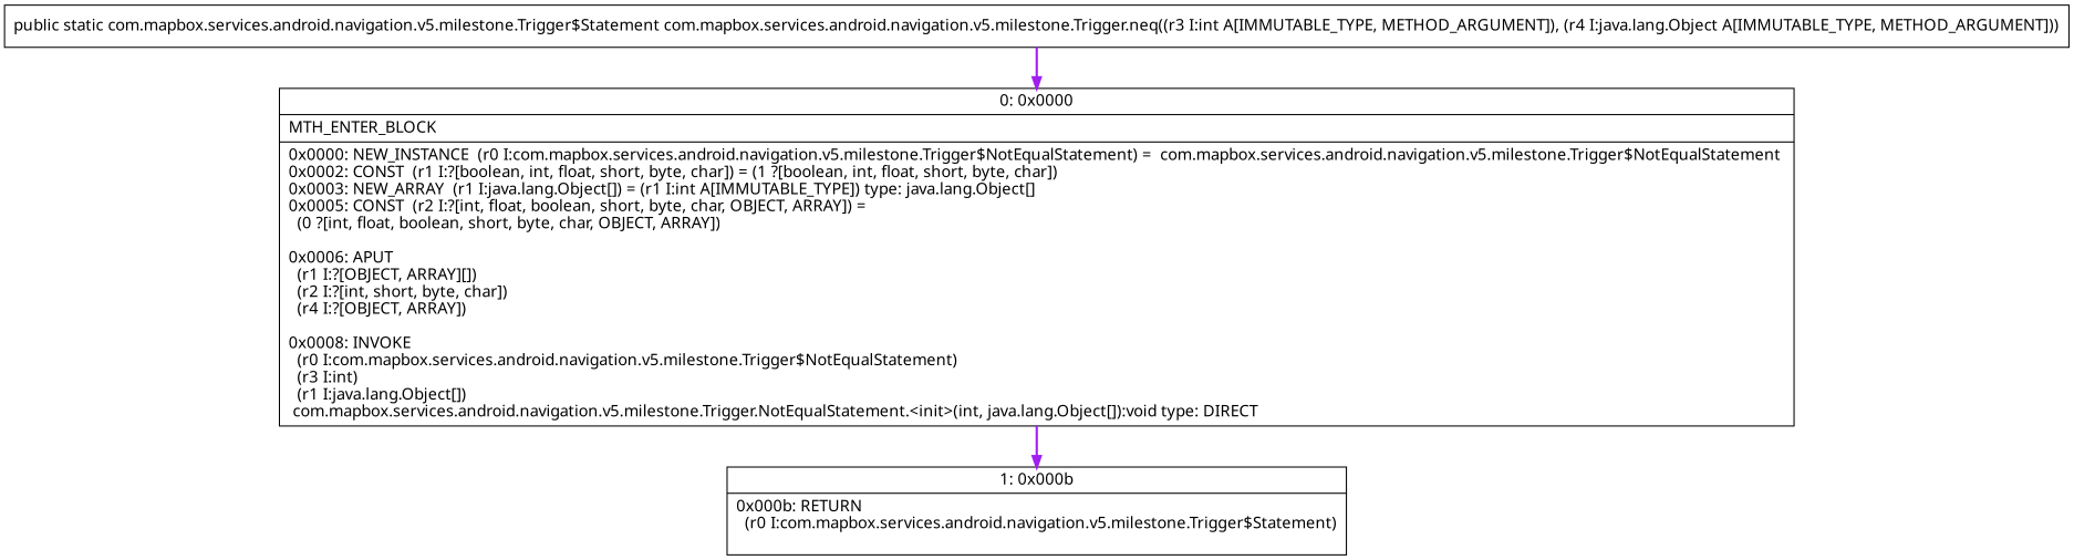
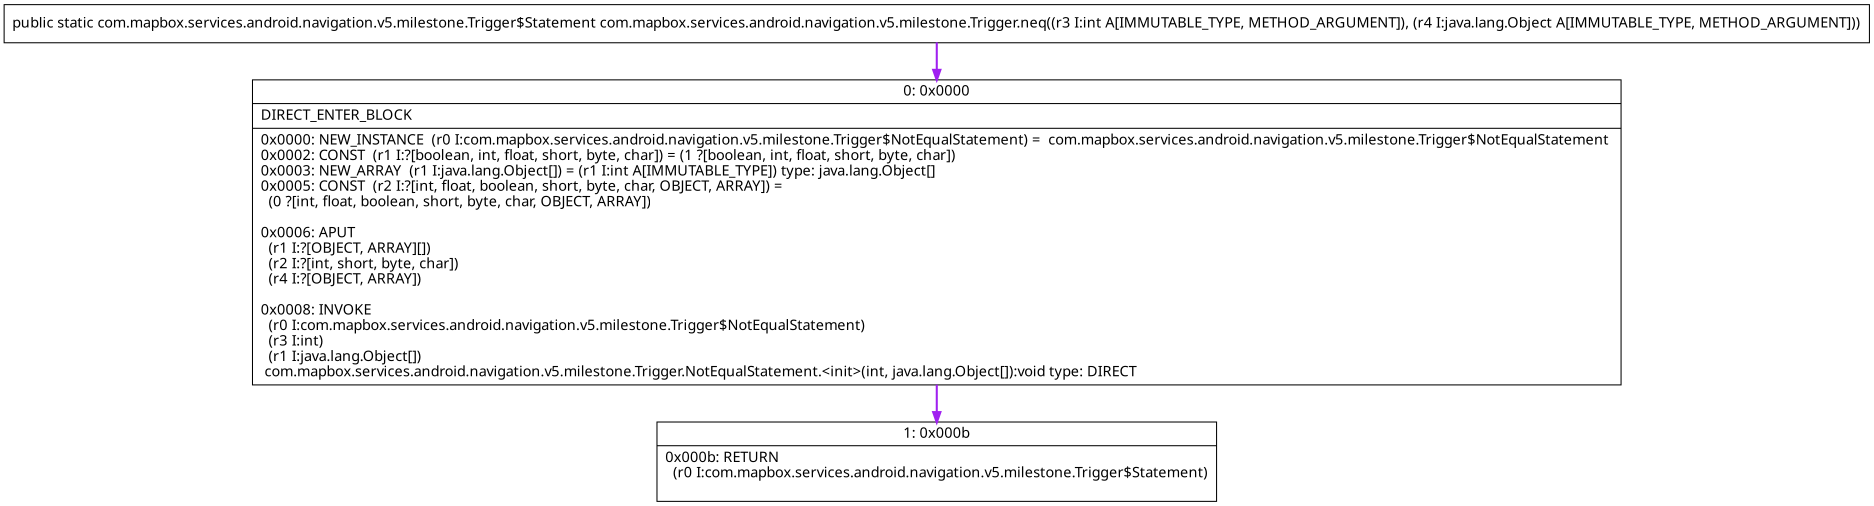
  digraph {
    fontname="Noto Sans"
    node [shape=record fontname="Noto Sans"]
    edge [color=purple style=bold fontname="Noto Sans"]
-   n1 [label="{0\:\ 0x0000|MTH_ENTER_BLOCK\l|0x0000: NEW_INSTANCE  (r0 I:com.mapbox.services.android.navigation.v5.milestone.Trigger$NotEqualStatement) =  com.mapbox.services.android.navigation.v5.milestone.Trigger$NotEqualStatement \l0x0002: CONST  (r1 I:?[boolean, int, float, short, byte, char]) = (1 ?[boolean, int, float, short, byte, char]) \l0x0003: NEW_ARRAY  (r1 I:java.lang.Object[]) = (r1 I:int A[IMMUTABLE_TYPE]) type: java.lang.Object[] \l0x0005: CONST  (r2 I:?[int, float, boolean, short, byte, char, OBJECT, ARRAY]) = \l  (0 ?[int, float, boolean, short, byte, char, OBJECT, ARRAY])\l \l0x0006: APUT  \l  (r1 I:?[OBJECT, ARRAY][])\l  (r2 I:?[int, short, byte, char])\l  (r4 I:?[OBJECT, ARRAY])\l \l0x0008: INVOKE  \l  (r0 I:com.mapbox.services.android.navigation.v5.milestone.Trigger$NotEqualStatement)\l  (r3 I:int)\l  (r1 I:java.lang.Object[])\l com.mapbox.services.android.navigation.v5.milestone.Trigger.NotEqualStatement.\<init\>(int, java.lang.Object[]):void type: DIRECT \l}"]
+   n1 [label="{0\:\ 0x0000|DIRECT_ENTER_BLOCK\l|0x0000: NEW_INSTANCE  (r0 I:com.mapbox.services.android.navigation.v5.milestone.Trigger$NotEqualStatement) =  com.mapbox.services.android.navigation.v5.milestone.Trigger$NotEqualStatement \l0x0002: CONST  (r1 I:?[boolean, int, float, short, byte, char]) = (1 ?[boolean, int, float, short, byte, char]) \l0x0003: NEW_ARRAY  (r1 I:java.lang.Object[]) = (r1 I:int A[IMMUTABLE_TYPE]) type: java.lang.Object[] \l0x0005: CONST  (r2 I:?[int, float, boolean, short, byte, char, OBJECT, ARRAY]) = \l  (0 ?[int, float, boolean, short, byte, char, OBJECT, ARRAY])\l \l0x0006: APUT  \l  (r1 I:?[OBJECT, ARRAY][])\l  (r2 I:?[int, short, byte, char])\l  (r4 I:?[OBJECT, ARRAY])\l \l0x0008: INVOKE  \l  (r0 I:com.mapbox.services.android.navigation.v5.milestone.Trigger$NotEqualStatement)\l  (r3 I:int)\l  (r1 I:java.lang.Object[])\l com.mapbox.services.android.navigation.v5.milestone.Trigger.NotEqualStatement.\<init\>(int, java.lang.Object[]):void type: DIRECT \l}"]
    n2 [label="{1\:\ 0x000b|0x000b: RETURN  \l  (r0 I:com.mapbox.services.android.navigation.v5.milestone.Trigger$Statement)\l \l}"]
    n3 [label="{public static com.mapbox.services.android.navigation.v5.milestone.Trigger$Statement com.mapbox.services.android.navigation.v5.milestone.Trigger.neq((r3 I:int A[IMMUTABLE_TYPE, METHOD_ARGUMENT]), (r4 I:java.lang.Object A[IMMUTABLE_TYPE, METHOD_ARGUMENT])) }"]
    n1 -> n2
    n3 -> n1
  }
